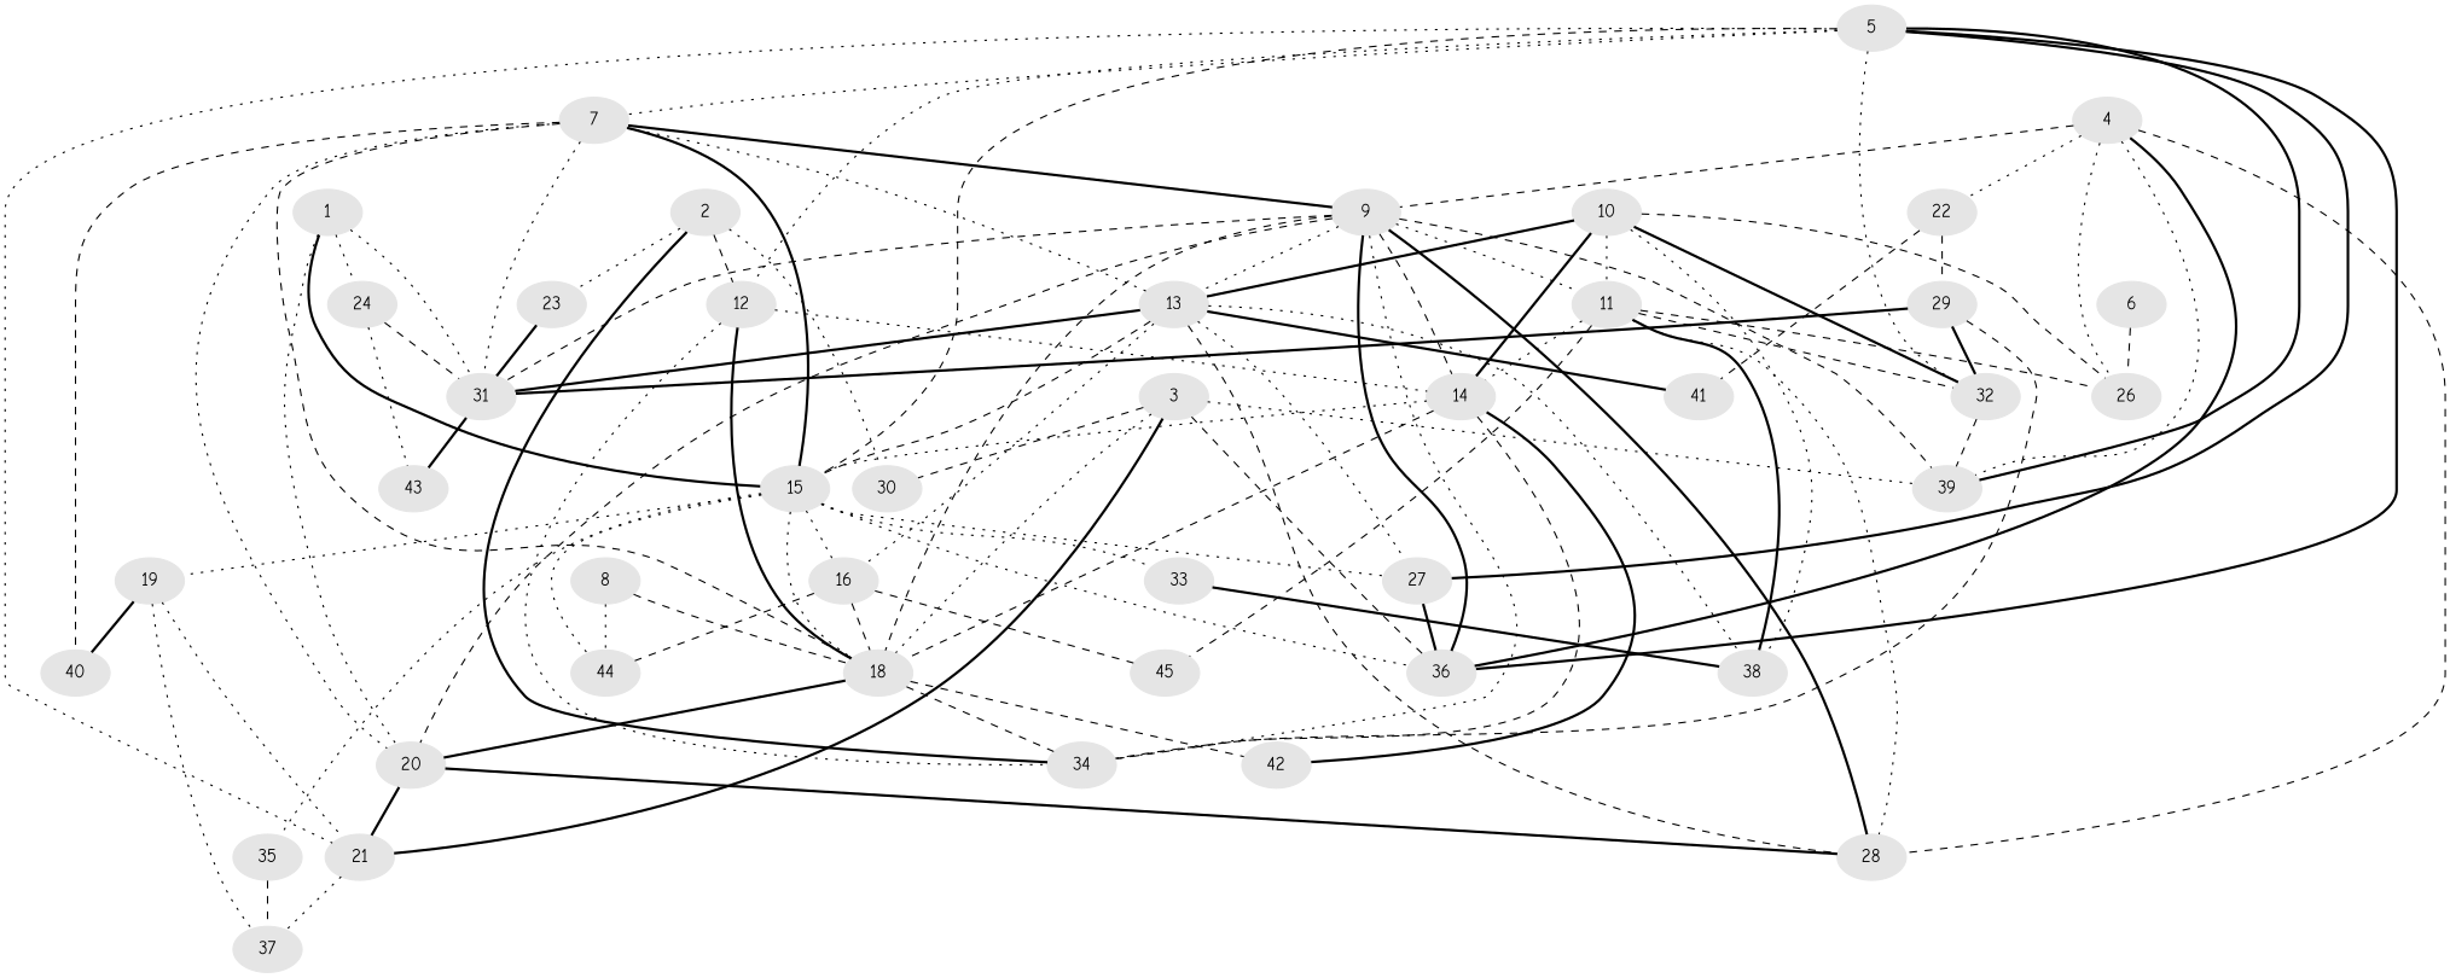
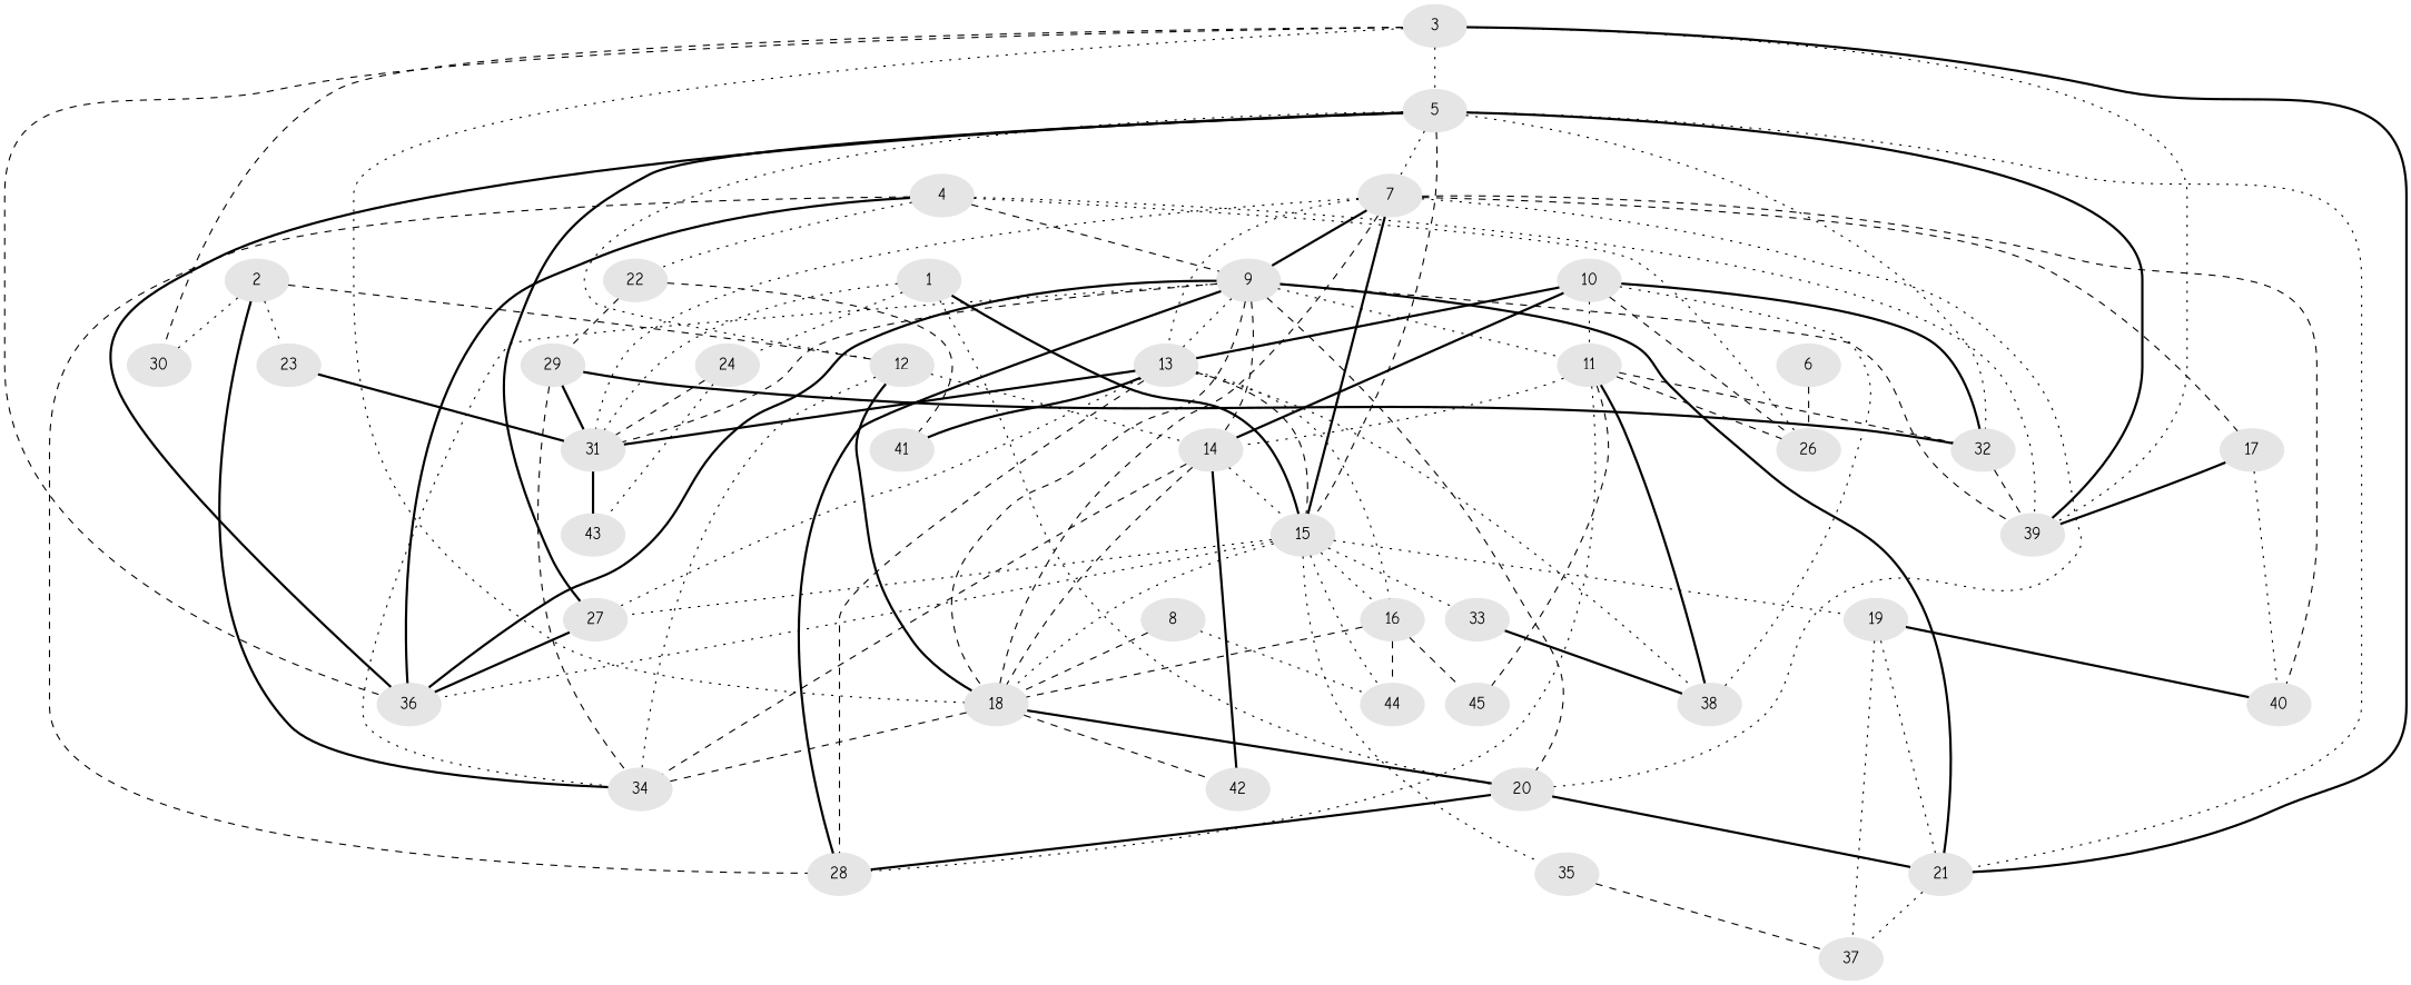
  graph {
    fontname="Comic Neue"
    node [color=gray90 fontname="Comic Neue" style=filled]
    edge [fontname="Comic Neue" style=dotted weight=1.0]
    1
    15
    20
    24
    31
    18
    36
    27
    44
    16
    19
    33
    35
    34
    42
    21
    28
    43
    2
    12
    23
    30
    14
    3
    5
    39
    7
    32
    37
    4
    9
    22
    26
    13
    11
    41
    29
+   17
    40
    6
    38
    8
    45
    10
    1 -- 15 [style=bold]
    1 -- 20
    1 -- 24
    1 -- 31
    15 -- 18
    15 -- 36
    15 -- 27
    15 -- 44
    15 -- 16
    15 -- 19
    15 -- 33
    15 -- 35
    20 -- 21 [style=bold]
    20 -- 28 [style=bold]
    24 -- 31 [style=dashed]
    24 -- 43
    31 -- 43 [style=bold]
    18 -- 20 [style=bold]
    18 -- 34 [style=dashed weight=2.0]
    18 -- 42 [style=dashed]
    27 -- 36 [style=bold]
    16 -- 18 [style=dashed]
    16 -- 44 [style=dashed]
    16 -- 45 [style=dashed]
    19 -- 21
    19 -- 37
    19 -- 40 [style=bold]
    33 -- 38 [style=bold]
    35 -- 37 [style=dashed]
    21 -- 37
    2 -- 34 [style=bold]
    2 -- 12 [style=dashed]
    2 -- 23
    2 -- 30
    12 -- 18 [style=bold]
    12 -- 34
    12 -- 14
    23 -- 31 [style=bold]
    14 -- 15
    14 -- 18 [style=dashed]
    14 -- 34 [style=dashed]
    14 -- 42 [style=bold weight=2.0]
    3 -- 18
    3 -- 36 [style=dashed]
    3 -- 21 [style=bold]
    3 -- 30 [style=dashed]
+   3 -- 5 [weight=2.0]
    3 -- 39
    5 -- 15 [style=dashed]
    5 -- 36 [style=bold]
    5 -- 27 [style=bold]
    5 -- 21
    5 -- 12
    5 -- 39 [style=bold weight=2.0]
    5 -- 7
    5 -- 32
    7 -- 15 [style=bold weight=2.0]
    7 -- 20
    7 -- 31
    7 -- 18 [style=dashed]
    7 -- 9 [style=bold]
    7 -- 13
+   7 -- 17 [style=dashed]
    7 -- 40 [style=dashed weight=2.0]
    32 -- 39 [style=dashed]
    4 -- 36 [style=bold]
    4 -- 28 [style=dashed]
    4 -- 39
    4 -- 9 [style=dashed]
    4 -- 22
    4 -- 26
    9 -- 20 [style=dashed]
    9 -- 31 [style=dashed]
    9 -- 18 [style=dashed]
    9 -- 36 [style=bold]
    9 -- 34
+   9 -- 21 [style=bold weight=2.0]
    9 -- 28 [style=bold]
    9 -- 14 [style=dashed]
    9 -- 39 [style=dashed]
    9 -- 13
    9 -- 11
    22 -- 41 [style=dashed]
    22 -- 29 [style=dashed]
    13 -- 15 [style=dashed]
    13 -- 31 [style=bold weight=3.0]
    13 -- 27
    13 -- 16
    13 -- 28 [style=dashed]
    13 -- 41 [style=bold]
    13 -- 38
    11 -- 28
    11 -- 14
    11 -- 32 [style=dashed]
    11 -- 26 [style=dashed weight=2.0]
    11 -- 38 [style=bold]
    11 -- 45 [style=dashed]
    29 -- 31 [style=bold]
    29 -- 34 [style=dashed]
    29 -- 32 [style=bold]
+   17 -- 39 [style=bold]
+   17 -- 40
    6 -- 26 [style=dashed]
    8 -- 18 [style=dashed]
    8 -- 44
    10 -- 14 [style=bold]
    10 -- 32 [style=bold]
    10 -- 26 [style=dashed weight=2.0]
    10 -- 13 [style=bold]
    10 -- 11 [weight=3.0]
    10 -- 38
  }
